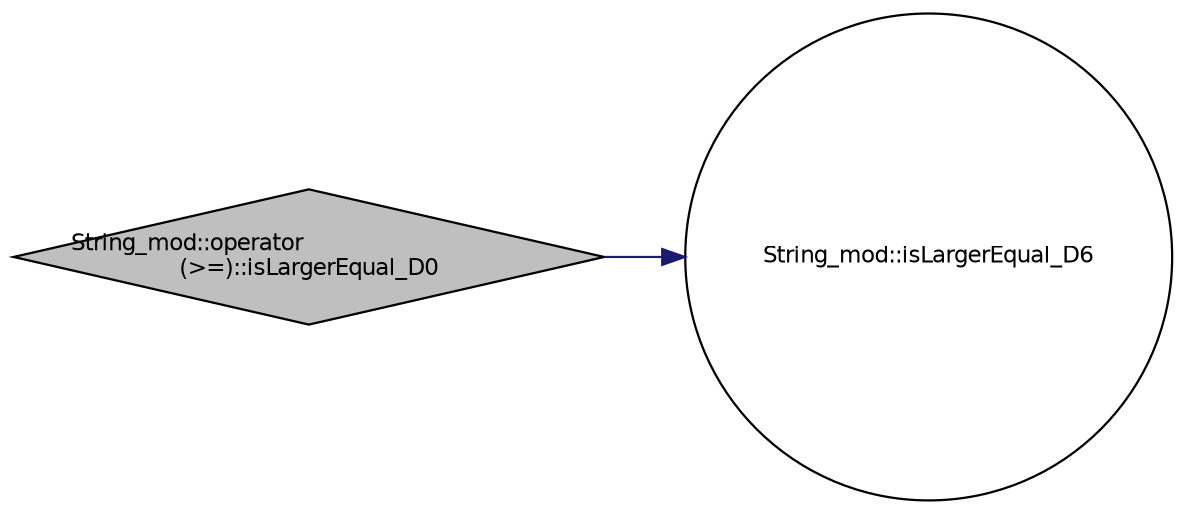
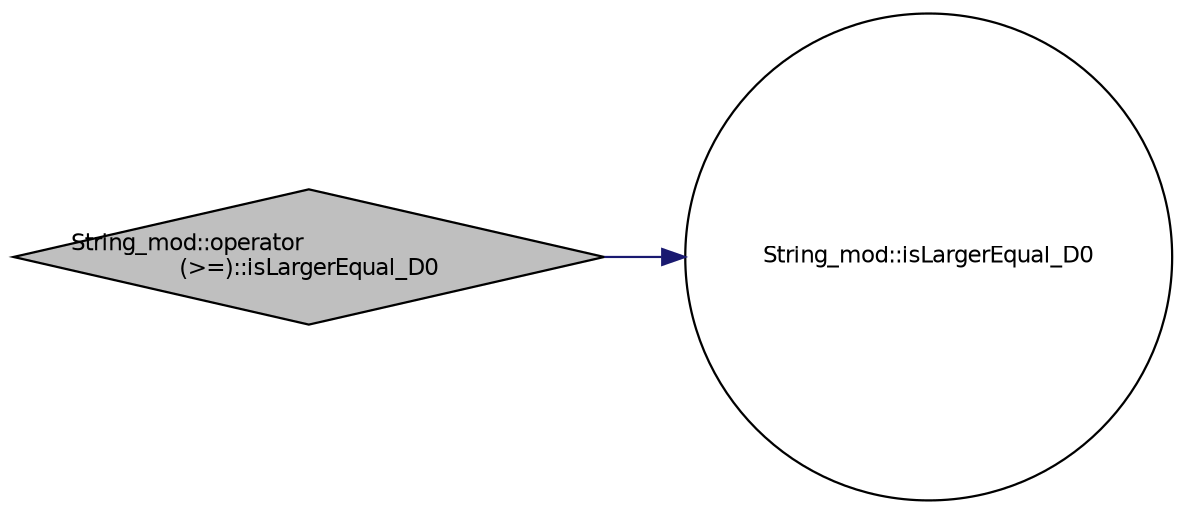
  digraph {
    rankdir=LR
    node [color=black fontname=Helvetica fontsize=10 style=filled]
    n1 [fillcolor=grey75 fontcolor=black height=0.2 label="String_mod::operator\l(\>=)::isLargerEqual_D0" shape=diamond width=0.4]
-   n2 [fillcolor=white height=0.2 label="String_mod::isLargerEqual_D6" shape=circle width=0.4]
+   n2 [fillcolor=white height=0.2 label="String_mod::isLargerEqual_D0" shape=circle width=0.4]
    n1 -> n2 [color=midnightblue fontname=Helvetica fontsize=10 labelfontname=Helvetica labelfontsize=10 style=solid]
  }
